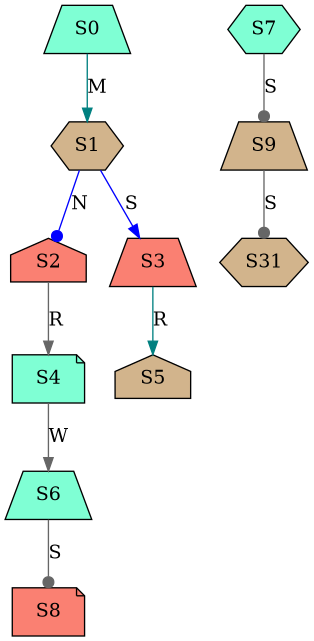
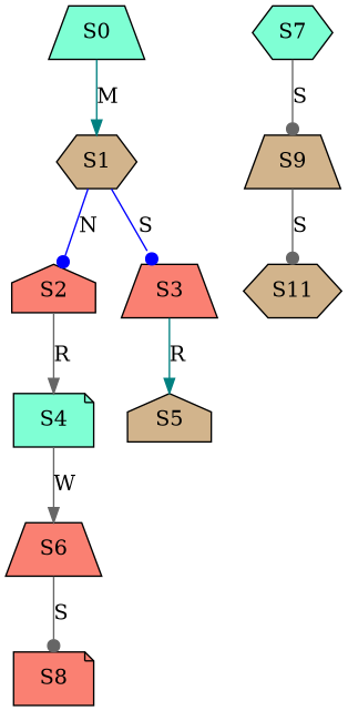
  strict digraph {
    node [fillcolor=tan shape=trapezium style=filled]
    edge [arrowhead=normal color=gray40]
    S1 [shape=hexagon]
    S0 [fillcolor=aquamarine]
    S2 [fillcolor=salmon shape=house]
    S3 [fillcolor=salmon]
    S4 [fillcolor=aquamarine shape=note]
    S5 [shape=house]
-   S6 [fillcolor=aquamarine]
+   S6 [fillcolor=salmon]
    S8 [fillcolor=salmon shape=note]
    S7 [fillcolor=aquamarine shape=hexagon]
    S9
-   S11 [shape=hexagon label=S31]
+   S11 [shape=hexagon]
    S1 -> S2 [arrowhead=dot color=blue label=N]
-   S1 -> S3 [color=blue label=S]
+   S1 -> S3 [arrowhead=dot color=blue label=S]
    S0 -> S1 [color=teal label=M]
    S2 -> S4 [label=R]
    S3 -> S5 [color=teal label=R]
    S4 -> S6 [label=W]
    S6 -> S8 [arrowhead=dot label=S]
    S7 -> S9 [arrowhead=dot label=S]
    S9 -> S11 [arrowhead=dot label=S]
  }
